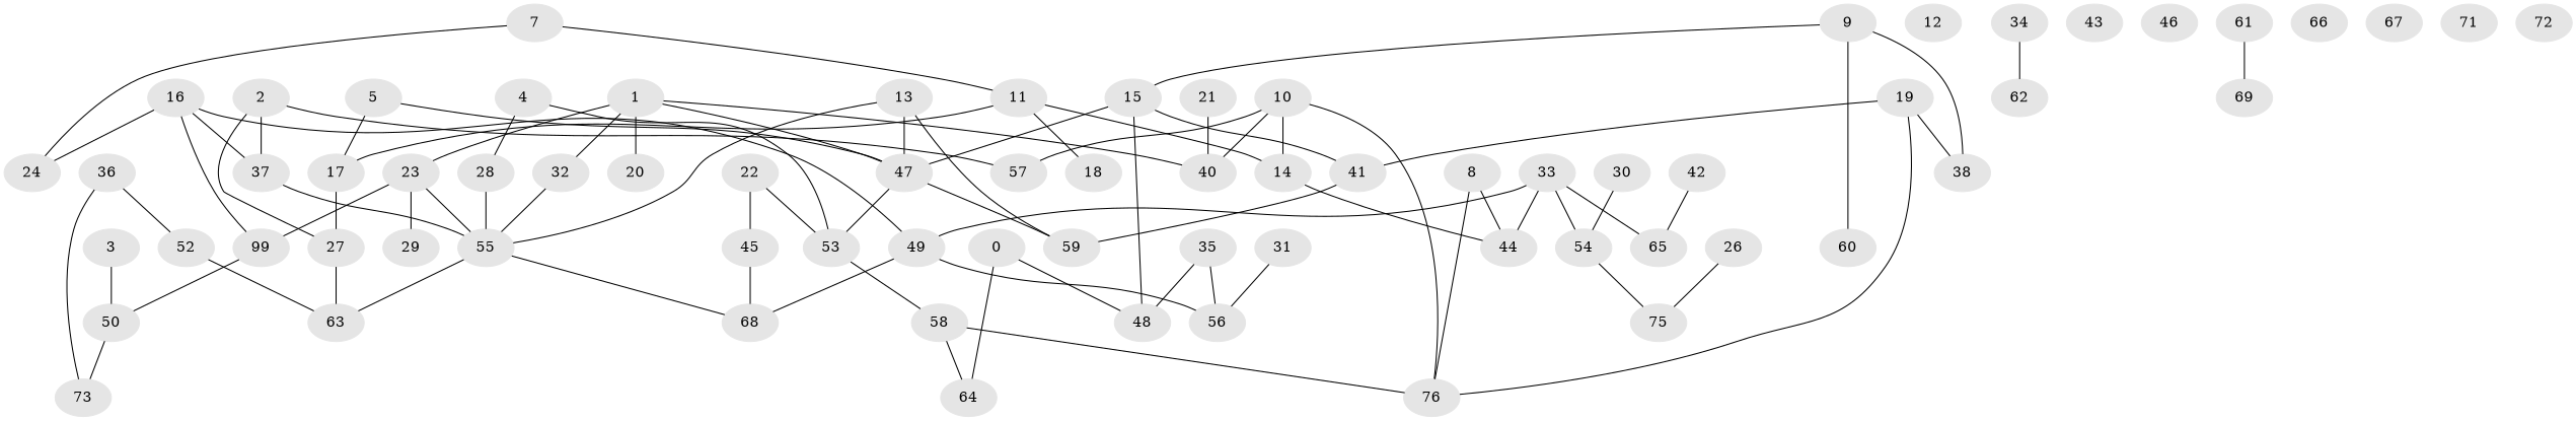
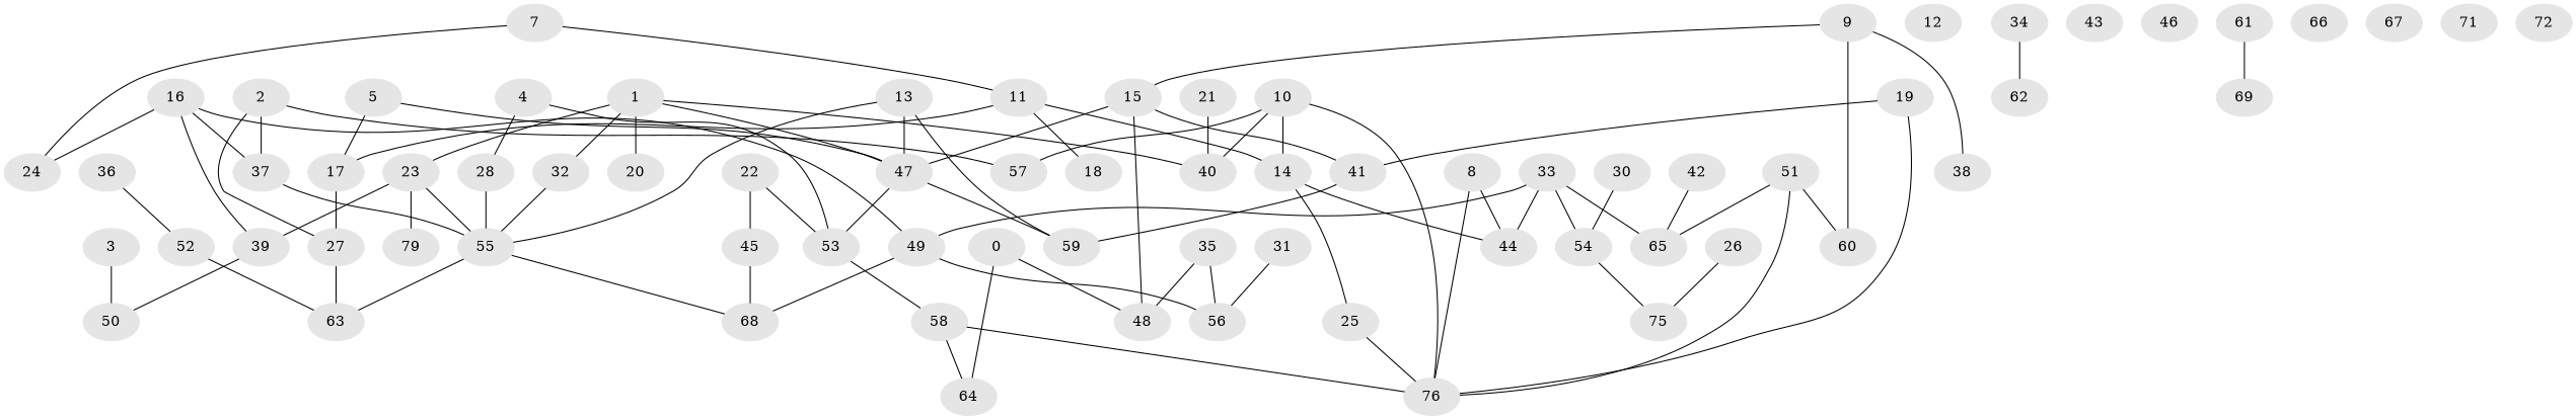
  graph {
    node [color=gray90 style=filled]
    1
    20
    23
    32
    40
    47
    55
-   39 [label=99]
-   29
+   39
+   29 [label=79]
    53
    59
    2
    27
    37
    57
    63
    3
    50
-   73
    4
    28
    58
    5
    17
    n25 [label=0]
    48
    64
    7
    11
    24
    14
    18
    8
    44
    76
    9
    15
    38
    60
    41
    10
+   25
    12
    13
    68
    16
    49
    56
    19
    21
    22
    45
    26
    75
    30
    54
    31
    33
    65
    34
    62
    35
    36
    52
    42
    43
    46
+   51
    61
    69
    66
    67
    71
    72
    1 -- 20
    1 -- 23
    1 -- 32
    1 -- 40
    1 -- 47
    23 -- 55
    23 -- 39
    23 -- 29
    32 -- 55
    47 -- 53
    47 -- 59
    55 -- 63
    55 -- 68
    39 -- 50
    53 -- 58
    2 -- 27
    2 -- 37
    2 -- 57
    27 -- 63
    37 -- 55
    3 -- 50
-   50 -- 73
    4 -- 53
    4 -- 28
    28 -- 55
    58 -- 64
    58 -- 76
    5 -- 47
    5 -- 17
    17 -- 27
    n25 -- 48
    n25 -- 64
    7 -- 11
    7 -- 24
    11 -- 17
    11 -- 14
    11 -- 18
    14 -- 44
+   14 -- 25
    8 -- 44
    8 -- 76
    9 -- 15
    9 -- 38
    9 -- 60
    15 -- 47
    15 -- 48
    15 -- 41
    41 -- 59
    10 -- 40
    10 -- 57
    10 -- 14
    10 -- 76
+   25 -- 76
    13 -- 47
    13 -- 55
    13 -- 59
    16 -- 39
    16 -- 37
    16 -- 24
    16 -- 49
    49 -- 68
    49 -- 56
    19 -- 76
-   19 -- 38
    19 -- 41
    21 -- 40
    22 -- 53
    22 -- 45
    45 -- 68
    26 -- 75
    30 -- 54
    54 -- 75
    31 -- 56
    33 -- 44
    33 -- 49
    33 -- 54
    33 -- 65
    34 -- 62
    35 -- 48
    35 -- 56
-   36 -- 73
    36 -- 52
    52 -- 63
    42 -- 65
+   51 -- 76
+   51 -- 60
+   51 -- 65
    61 -- 69
  }
